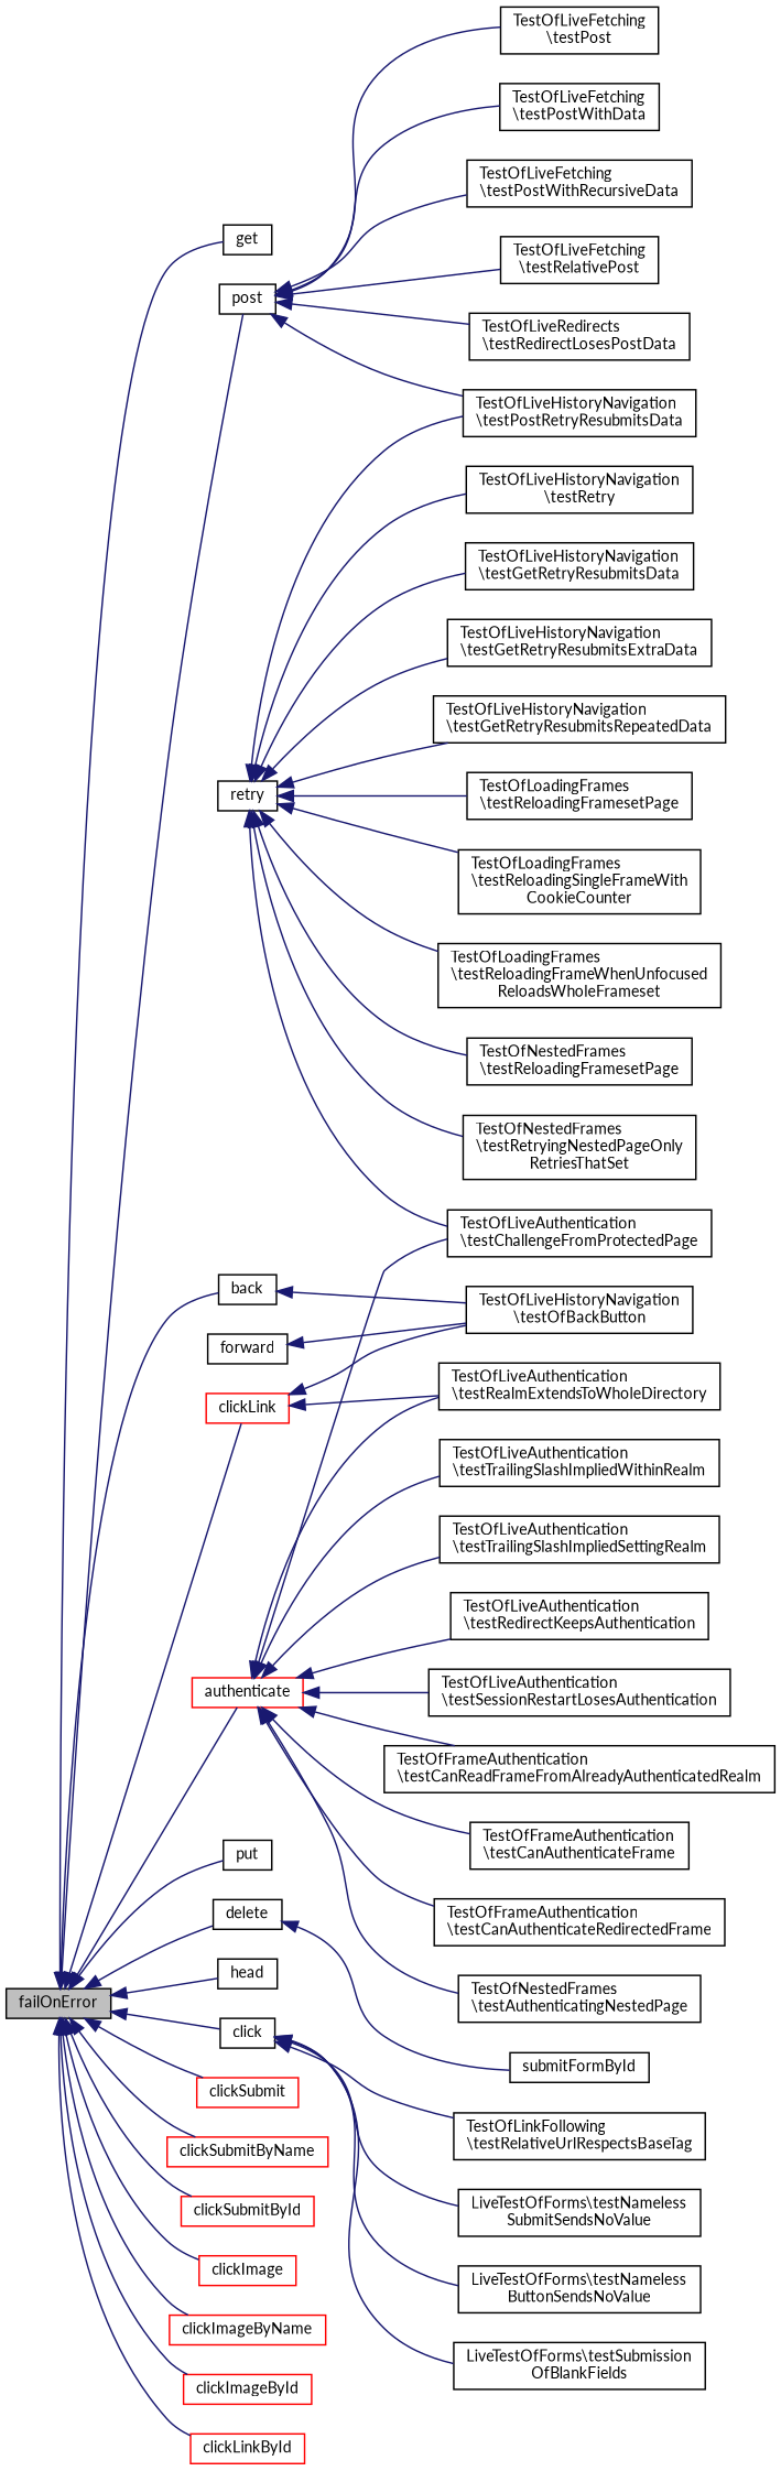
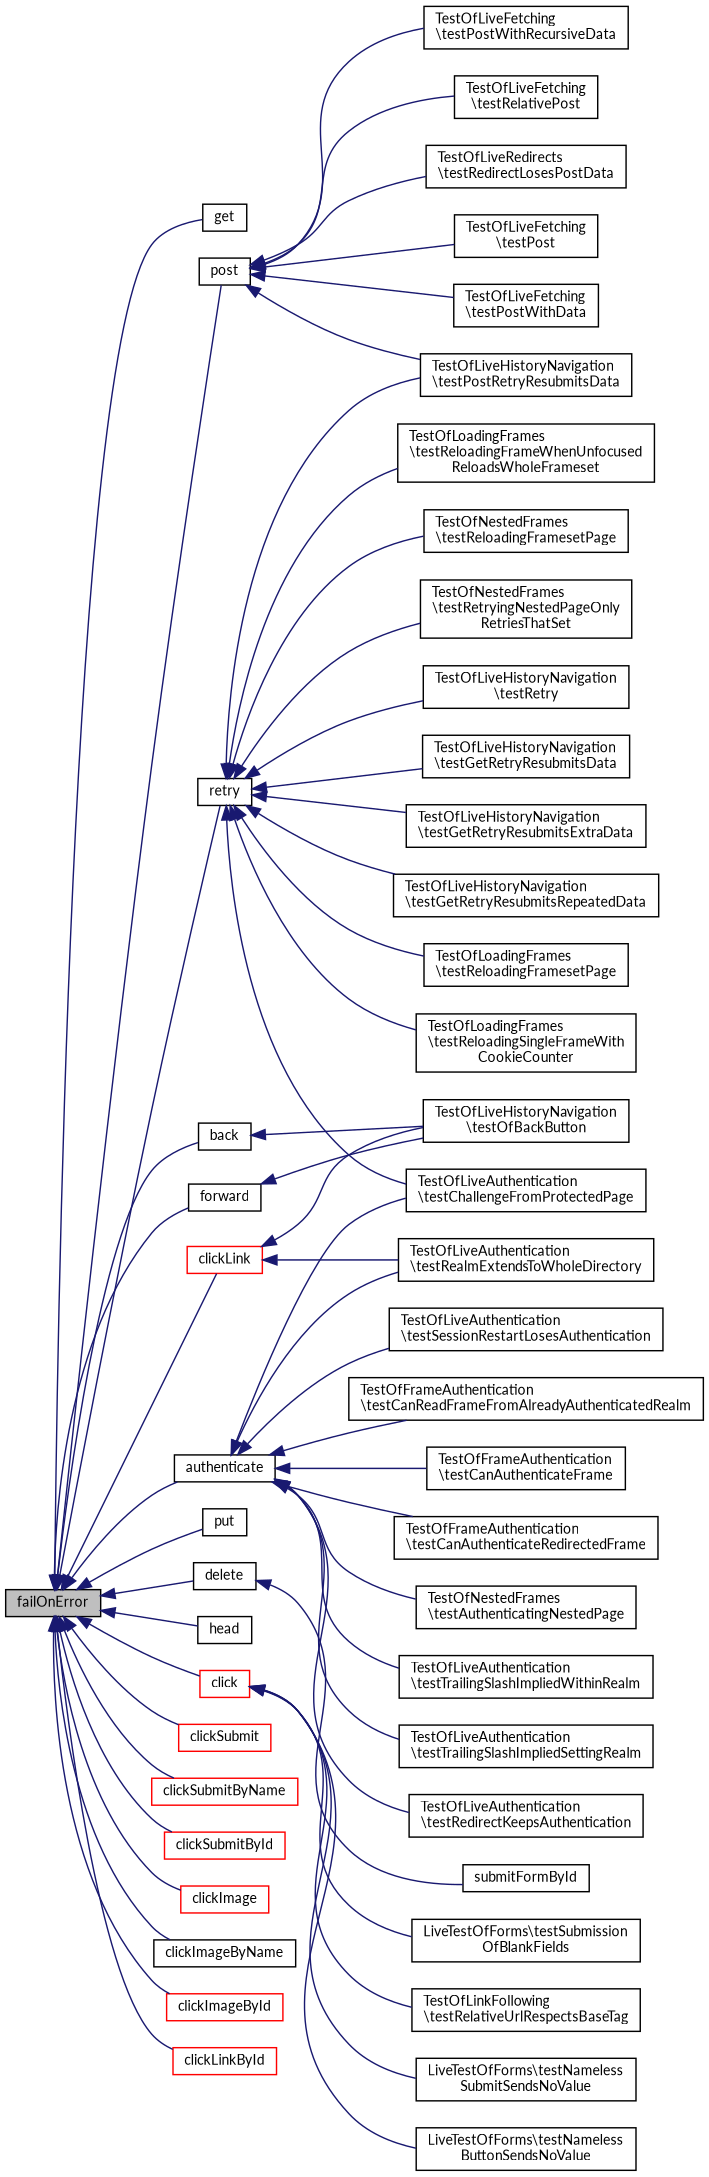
  digraph {
    fontname=Lato
    rankdir=LR
    node [color=black fillcolor=white fontname=Lato fontsize=10 shape=record style=filled]
    edge [color=midnightblue dir=back fontname=Lato fontsize=10 labelfontname=Helvetica labelfontsize=10 style=solid]
    n1 [fillcolor=grey75 fontcolor=black height=0.2 label=failOnError width=0.4]
    n2 [height=0.2 label=get width=0.4]
    n3 [height=0.2 label=post width=0.4]
    n4 [height=0.2 label=put width=0.4]
    n5 [height=0.2 label=delete width=0.4]
    n6 [height=0.2 label=head width=0.4]
    n7 [height=0.2 label=retry width=0.4]
    n8 [height=0.2 label=back width=0.4]
    n9 [height=0.2 label=forward width=0.4]
-   n10 [color=red height=0.2 label=authenticate width=0.4]
-   n11 [height=0.2 label=click width=0.4]
+   n10 [height=0.2 label=authenticate width=0.4]
+   n11 [color=red height=0.2 label=click width=0.4]
    n12 [color=red height=0.2 label=clickSubmit width=0.4]
    n13 [color=red height=0.2 label=clickSubmitByName width=0.4]
    n14 [color=red height=0.2 label=clickSubmitById width=0.4]
    n15 [color=red height=0.2 label=clickImage width=0.4]
-   n16 [color=red height=0.2 label=clickImageByName width=0.4]
+   n16 [height=0.2 label=clickImageByName width=0.4]
    n17 [color=red height=0.2 label=clickImageById width=0.4]
    n18 [color=red height=0.2 label=clickLink width=0.4]
    n19 [color=red height=0.2 label=clickLinkById width=0.4]
    n20 [height=0.2 label="TestOfLiveFetching\l\\testPost" width=0.4]
    n21 [height=0.2 label="TestOfLiveFetching\l\\testPostWithData" width=0.4]
    n22 [height=0.2 label="TestOfLiveFetching\l\\testPostWithRecursiveData" width=0.4]
    n23 [height=0.2 label="TestOfLiveFetching\l\\testRelativePost" width=0.4]
    n24 [height=0.2 label="TestOfLiveRedirects\l\\testRedirectLosesPostData" width=0.4]
    n25 [height=0.2 label="TestOfLiveHistoryNavigation\l\\testPostRetryResubmitsData" width=0.4]
    n26 [height=0.2 label=submitFormById width=0.4]
    n27 [height=0.2 label="TestOfLiveHistoryNavigation\l\\testRetry" width=0.4]
    n28 [height=0.2 label="TestOfLiveHistoryNavigation\l\\testGetRetryResubmitsData" width=0.4]
    n29 [height=0.2 label="TestOfLiveHistoryNavigation\l\\testGetRetryResubmitsExtraData" width=0.4]
    n30 [height=0.2 label="TestOfLiveHistoryNavigation\l\\testGetRetryResubmitsRepeatedData" width=0.4]
    n31 [height=0.2 label="TestOfLiveAuthentication\l\\testChallengeFromProtectedPage" width=0.4]
    n32 [height=0.2 label="TestOfLoadingFrames\l\\testReloadingFramesetPage" width=0.4]
    n33 [height=0.2 label="TestOfLoadingFrames\l\\testReloadingSingleFrameWith\lCookieCounter" width=0.4]
    n34 [height=0.2 label="TestOfLoadingFrames\l\\testReloadingFrameWhenUnfocused\lReloadsWholeFrameset" width=0.4]
    n35 [height=0.2 label="TestOfNestedFrames\l\\testReloadingFramesetPage" width=0.4]
    n36 [height=0.2 label="TestOfNestedFrames\l\\testRetryingNestedPageOnly\lRetriesThatSet" width=0.4]
    n37 [height=0.2 label="TestOfLiveHistoryNavigation\l\\testOfBackButton" width=0.4]
    n38 [height=0.2 label="TestOfLiveAuthentication\l\\testTrailingSlashImpliedWithinRealm" width=0.4]
    n39 [height=0.2 label="TestOfLiveAuthentication\l\\testTrailingSlashImpliedSettingRealm" width=0.4]
    n40 [height=0.2 label="TestOfLiveAuthentication\l\\testRealmExtendsToWholeDirectory" width=0.4]
    n41 [height=0.2 label="TestOfLiveAuthentication\l\\testRedirectKeepsAuthentication" width=0.4]
    n42 [height=0.2 label="TestOfLiveAuthentication\l\\testSessionRestartLosesAuthentication" width=0.4]
    n43 [height=0.2 label="TestOfFrameAuthentication\l\\testCanReadFrameFromAlreadyAuthenticatedRealm" width=0.4]
    n44 [height=0.2 label="TestOfFrameAuthentication\l\\testCanAuthenticateFrame" width=0.4]
    n45 [height=0.2 label="TestOfFrameAuthentication\l\\testCanAuthenticateRedirectedFrame" width=0.4]
    n46 [height=0.2 label="TestOfNestedFrames\l\\testAuthenticatingNestedPage" width=0.4]
    n47 [height=0.2 label="TestOfLinkFollowing\l\\testRelativeUrlRespectsBaseTag" width=0.4]
    n48 [height=0.2 label="LiveTestOfForms\\testNameless\lSubmitSendsNoValue" width=0.4]
    n49 [height=0.2 label="LiveTestOfForms\\testNameless\lButtonSendsNoValue" width=0.4]
    n50 [height=0.2 label="LiveTestOfForms\\testSubmission\lOfBlankFields" width=0.4]
    n1 -> n2
    n1 -> n3
    n1 -> n4
    n1 -> n5
    n1 -> n6
+   n1 -> n7
    n1 -> n8
+   n1 -> n9
    n1 -> n10
    n1 -> n11
    n1 -> n12
    n1 -> n13
    n1 -> n14
    n1 -> n15
    n1 -> n16
    n1 -> n17
    n1 -> n18
    n1 -> n19
    n3 -> n20
    n3 -> n21
    n3 -> n22
    n3 -> n23
    n3 -> n24
    n3 -> n25
    n5 -> n26
    n7 -> n25
    n7 -> n27
    n7 -> n28
    n7 -> n29
    n7 -> n30
    n7 -> n31
    n7 -> n32
    n7 -> n33
    n7 -> n34
    n7 -> n35
    n7 -> n36
    n8 -> n37
    n9 -> n37
    n10 -> n31
    n10 -> n38
    n10 -> n39
    n10 -> n40
    n10 -> n41
    n10 -> n42
    n10 -> n43
    n10 -> n44
    n10 -> n45
    n10 -> n46
    n11 -> n47
    n11 -> n48
    n11 -> n49
    n11 -> n50
    n18 -> n37
    n18 -> n40
  }
